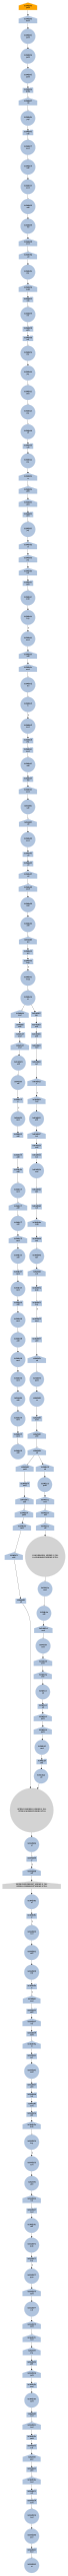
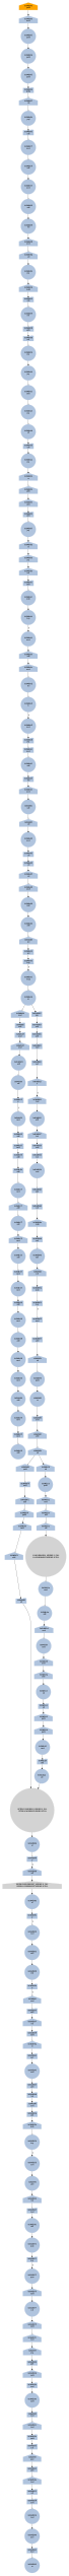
  strict digraph {
    fontname="Liberation Serif"
    node [color=lightsteelblue fillcolor=lightsteelblue fontname="Liberation Serif" shape=circle style=filled]
    edge [arrowhead=dot color="#000000" fontname="Liberation Serif"]
    n1 [label="0x004db080\naddl"]
    n2 [label="0x004db086\nleal"]
    n3 [label="0x004db088\nmovl" shape=house]
    n4 [label="0x004db08a\nxorl" shape=house]
    n5 [label="0x004db107\nmovl" shape=house]
    n6 [label="0x004db109\naddl"]
    n7 [label="0x004db10f\ntestl"]
    n8 [label="0x004db115\nje" shape=folder]
    n9 [label="0x004db0b1\naddb" shape=house]
    n10 [label="0x004db0b3\nsubb" shape=house]
    n11 [label="0x004db0b5\nsubb" shape=folder]
    n12 [label="0x004db0b7\njmp"]
    n13 [label="0x004db0a8\nrolb"]
    n14 [label="0x004db0ab\nxorb" shape=folder]
    n15 [label="0x004db0ad\njmp"]
    n16 [label="0x004db0b0\nnop" shape=house]
    n17 [label="0x004db067\ncall" shape=house]
    n18 [label="0x004db06c\npopl"]
    n19 [label="0x004db06d\nsubl" shape=folder]
    n20 [label="0x004db073\nmovl"]
    n21 [label="0x004db85f\npushl"]
    n22 [label="0x004db860\nret"]
    n23 [label="0x004db865\nmovl" shape=folder]
    n24 [label="0x004db867\naddl" shape=house]
    n25 [label="0x004db852\nstosb" shape=folder]
    n26 [label="0x004db853\nloop" shape=folder]
    n27 [label="0x004db855\nmovl" shape=folder]
    n28 [label="0x004db857\naddl" shape=folder]
    n29 [label="0x004db078\nsubl"]
    n30 [label="0x004db07e\nmovl"]
    n31 [label="0x004db0e3\nmovl" shape=folder]
    n32 [label="0x004db0e5\naddl"]
    n33 [label="0x004db0eb\nleal" shape=folder]
    n34 [label="0x004db0ed\nmovl" shape=house]
    n35 [label="0x004db173\naddl" shape=house]
    n36 [label="0x004db175\naddl"]
    n37 [label="0x004db178\nmovl" shape=house]
    n38 [label="0x004db17a\naddl"]
    n39 [label="0x004db90f\nmovl" shape=folder]
    n40 [label="0x004db913\nmovl" shape=house]
    n41 [label="0x004db91a\npushl" shape=folder]
    n42 [label="0x004db91d\nxorl" shape=folder]
    n43 [label="0x004db0f2\nsubl"]
    n44 [label="0x004db0f8\ncall" shape=house]
    n45 [label="0x004db82f\nmovl" shape=house]
    n46 [label="0x004db831\naddl"]
    n47 [label="0x004db837\nleal" shape=house]
    n48 [label="0x004db839\nmovl" shape=folder]
    n49 [label="0x004db878\npushl" shape=house]
    n50 [label="0x004db87a\nmovl" shape=house]
    n51 [label="0x004db87c\naddl" shape=house]
    n52 [label="0x004db882\ncall" shape=folder]
    n53 [label="0x004db161\naddl" shape=folder]
+   n54 [label="0x004db167\nmovl" shape=folder]
    n55 [label="0x004db169\naddl" shape=folder]
    n56 [label="0x004db16c\naddl" shape=folder]
    n57 [label="0x004db171\nmovl"]
    n58 [label="0x004db065\npushl"]
    n59 [label="0x004db066\npusha" shape=folder]
    n60 [label="0x004db0ba\nclc" shape=house]
    n61 [color=lightgrey fillcolor=lightgrey label="GETPROCADDRESS_KERNEL32_DLL\nGETPROCADDRESS-KERNEL32-DLL"]
    n62 [label="0x004db884\norl"]
    n63 [label="0x004db886\nje" shape=folder]
    n64 [label="0x004db888\ncall" shape=house]
    n65 [label="0x004db907\nleal" shape=house]
    n66 [label="0x004db909\npushl" shape=folder]
    n67 [label="0x004db90a\nret" shape=house]
    n68 [label="0x004db943\nxorb" shape=folder]
    n69 [label="0x004db1a2\nmovl" shape=house]
    n70 [label="0x004db1a4\naddl" shape=house]
    n71 [label="0x004db1aa\ncall" shape=house]
    n72 [color=lightgrey fillcolor=lightgrey label="LOADLIBRARYA_KERNEL32_DLL\nLOADLIBRARYA-KERNEL32-DLL"]
    n73 [label="0x004db86d\nleal" shape=house]
    n74 [label="0x004db86f\npushl" shape=house]
    n75 [label="0x004db19f\nleal" shape=house]
    n76 [label="0x004db870\nmovl" shape=folder]
    n77 [label="0x004db848\nxorl" shape=folder]
    n78 [label="0x004db84a\nlodsb" shape=house]
    n79 [label="0x004db84b\nxorb" shape=folder]
    n80 [label="0x004db84d\nsubb"]
    n81 [label="0x004db092\nlodsb" shape=house]
    n82 [label="0x004db093\nxorb" shape=folder]
    n83 [label="0x004db095\nrorb"]
    n84 [label="0x004db098\naddb" shape=folder]
    n85 [label="0x004db401\nmovl"]
    n86 [label="0x004db15f\nmovl"]
    n87 [label="0x004db940\npopl"]
    n88 [label="0x004db941\nleave" shape=folder]
    n89 [label="0x004db942\nret"]
    n90 [label="0x004db96c\nsubl"]
    n91 [label="0x004db972\nstosb"]
    n92 [label="0x004db973\nloop" shape=folder]
    n93 [label="0x004db975\npopa"]
    n94 [label="0x004db199\naddl"]
    n95 [label="0x004db1a1\npushl"]
    n96 [label="0x004db403\nxorl" shape=folder]
    n97 [label="0x004db945\nmovl"]
    n98 [label="0x004db947\naddl" shape=folder]
    n99 [label="0x004db08c\njmp"]
    n100 [label="0x004db405\nxorl" shape=folder]
    n101 [label="0x004db407\nxorl" shape=house]
    n102 [label="0x004db872\naddl" shape=house]
    n103 [label="0x004db95a\nstosb" shape=house]
    n104 [label="0x004db95b\nloop"]
    n105 [label="0x004db95d\nmovl"]
    n106 [label="0x004db95f\naddl"]
    n107 [label="0x004db17c\nmovl" shape=folder]
    n108 [label="0x004db40b\nmull"]
    n109 [label="0x004db40d\naddl"]
    n110 [label="0x004db40f\nincl" shape=house]
    n111 [label="0x004db410\nincl" shape=folder]
    n112 [label="0x004db976\npushl" shape=house]
    n113 [label="0x004db892\naddl"]
    n114 [label="0x004db898\ntestl"]
    n115 [label="0x004db89e\nje" shape=folder]
    n116 [label="0x004db8ff\nmovl" shape=house]
    n117 [label="0x004db409\nmovb" shape=house]
    n118 [label="0x004db931\nroll" shape=folder]
    n119 [label="0x004db934\nmovl" shape=folder]
    n120 [label="0x004db93b\nmovl"]
    n121 [label="0x004db92a\nmovl" shape=house]
    n122 [color=lightgrey fillcolor=orange label="0x004db060\npushl" shape=house]
    n123 [label="0x004db061\nmovl" shape=house]
    n124 [label="0x004db063\npushl"]
    n125 [label="0x004db064\npushl"]
    n126 [label="0x004db83b\nleal" shape=folder]
    n127 [label="0x004db83d\nmovl"]
    n128 [label="0x004db842\nsubl" shape=folder]
    n129 [label="0x004db09a\nrorb" shape=folder]
    n130 [label="0x004db09d\njmp"]
    n131 [label="0x004db0a0\njmp"]
    n132 [label="0x004db0a3\naddb"]
    n133 [label="0x004db0c8\naddl" shape=house]
    n134 [label="0x004db0ce\nmovl" shape=house]
    n135 [label="0x004db0d2\nincl"]
    n136 [label="0x004db0d3\njs"]
    n137 [label="0x004db901\naddl" shape=folder]
    n138 [label="0x004db2a6\npushl" shape=house]
    n139 [label="0x004db2a7\nmovl"]
    n140 [label="0x004db2a9\naddl" shape=folder]
    n141 [label="0x004db2af\ncall"]
    n142 [label="0x004db2a5\npushl" shape=house]
    n143 [label="0x004db890\nmovl"]
    n144 [label="0x004db1ba\naddl" shape=house]
    n145 [label="0x004db1c0\nleal"]
    n146 [label="0x004db1c2\ncall" shape=folder]
    n147 [label="0x004db17e\nmovl"]
    n148 [label="0x004db0bb\njmp" shape=house]
    n149 [label="0x004db0be\nrorb" shape=house]
    n150 [label="0x004db0c1\naddb" shape=folder]
    n151 [label="0x004db0c4\nloop"]
    n152 [label="0x004db0c6\nmovl"]
    n153 [label="0x004db0d5\nmovl"]
    n154 [label="0x004db0db\njmp" shape=folder]
    n155 [label="0x004db1b4\nmovl" shape=house]
    n156 [label="0x004db1b6\nmovl"]
    n157 [label="0x004db1b8\nmovl" shape=house]
    n158 [label="0x004db88a\norl"]
    n159 [label="0x004db88c\nje" shape=folder]
    n160 [label="0x004db90c\nmovl" shape=folder]
    n161 [label="0x004db90e\npushl"]
    n162 [label="0x004db85d\nleal" shape=house]
    n163 [label="0x004db91f\npopl" shape=house]
    n164 [label="0x004db965\nleal" shape=house]
    n165 [label="0x004db967\nmovl" shape=folder]
    n166 [label="0x004db94f\nmovl" shape=folder]
    n167 [label="0x004db954\nsubl" shape=folder]
    n168 [label="0x004db821\nmovl" shape=folder]
    n169 [label="0x004db823\nxorl" shape=folder]
    n170 [label="0x004db825\nje" shape=house]
    n171 [label="0x004db94d\nleal" shape=folder]
    n172 [label="0x004db411\nloop" shape=folder]
    n173 [label="0x004db413\nxchgl"]
    n174 [label="0x004db414\nret"]
    n175 [label="0x004db0fd\nmovl" shape=house]
    n176 [label="0x004db815\njmp" shape=folder]
    n177 [label="0x004db18f\naddl"]
    n178 [label="0x004db195\nmovl"]
    n179 [label="0x004db197\nmovl" shape=folder]
    n180 [label="0x004db0a5\njmp"]
    n181 [label="0x004db1ac\nmovl"]
    n182 [label="0x004db1ae\naddl"]
    n183 [label="0x004db0ff\naddl" shape=folder]
    n184 [label="0x004db819\nmovl" shape=folder]
    n185 [label="0x004db105\nmovl" shape=folder]
    n186 [label="0x004db81b\naddl" shape=folder]
    n187 [label="0x004db84f\nrolb" shape=house]
    n188 [label="0x004db0c3\nstosb"]
    n189 [color=lightgrey fillcolor=lightgrey label="ISDEBUGGERPRESENT_KERNEL32_DLL\nISDEBUGGERPRESENT-KERNEL32-DLL" shape=house]
    n190 [label="0x004db922\naddl" shape=folder]
    n191 [label="0x004db188\naddl"]
    n192 [label="0x004db18b\nmovl"]
    n193 [label="0x004db18d\nmovl"]
    n194 [label="0x004db977\nxorl"]
    n195 [label="0x004db979\npushl" shape=house]
    n196 [label="0x004db97c\nmovl" shape=house]
    n197 [label="0x004db180\naddl" shape=folder]
    n198 [label="0x004db186\nmovl"]
    n199 [label="0x004db97f\njmp" shape=house]
    n200 [label="0x004db90b\npushl" shape=house]
    n201 [label="0x004db982\naddb" shape=folder]
    n1 -> n2
    n2 -> n3
    n3 -> n4 [arrowhead=odot]
    n4 -> n99 [arrowhead=diamond]
    n5 -> n6
    n6 -> n7 [arrowhead=odot]
    n7 -> n8
    n8 -> n86 [arrowhead=odot label=T]
    n9 -> n10
    n10 -> n11
    n11 -> n12 [arrowhead=odot]
    n12 -> n60 [arrowhead=diamond]
    n13 -> n14 [arrowhead=diamond]
    n14 -> n15
    n15 -> n16
    n16 -> n9 [arrowhead=odot]
    n17 -> n18 [arrowhead=odot]
    n18 -> n19
    n19 -> n20 [arrowhead=odot]
    n20 -> n29 [arrowhead=odot]
    n21 -> n22
    n22 -> n23 [arrowhead=diamond]
    n23 -> n24 [arrowhead=diamond]
    n24 -> n73 [arrowhead=odot]
    n25 -> n26 [arrowhead=odot]
    n26 -> n27 [arrowhead=odot label=F]
    n27 -> n28 [arrowhead=odot]
    n28 -> n162
    n29 -> n30 [arrowhead=diamond]
    n30 -> n1 [arrowhead=odot]
    n31 -> n32 [arrowhead=odot]
    n32 -> n33
    n33 -> n34
    n34 -> n43
    n35 -> n36 [arrowhead=odot]
    n36 -> n37
    n37 -> n38 [arrowhead=diamond]
    n38 -> n107 [arrowhead=odot]
    n39 -> n40 [arrowhead=odot]
    n40 -> n41
    n41 -> n42 [arrowhead=diamond]
    n42 -> n163
    n43 -> n44 [arrowhead=odot]
    n44 -> n85
    n45 -> n46
    n46 -> n47 [arrowhead=diamond]
    n47 -> n48 [arrowhead=diamond]
    n48 -> n126 [arrowhead=odot]
    n49 -> n50
    n50 -> n51 [arrowhead=odot]
    n51 -> n52 [arrowhead=diamond]
    n52 -> n61 [arrowhead=diamond]
+   n53 -> n54 [arrowhead=odot]
+   n54 -> n55 [arrowhead=diamond]
    n55 -> n56 [arrowhead=diamond]
    n56 -> n57 [arrowhead=odot]
    n57 -> n35 [arrowhead=odot]
    n58 -> n59 [arrowhead=diamond]
    n59 -> n17 [arrowhead=odot]
    n60 -> n148 [arrowhead=diamond]
    n61 -> n62 [arrowhead=diamond]
    n62 -> n63 [arrowhead=odot]
    n63 -> n64 [arrowhead=diamond label=F]
    n64 -> n189 [arrowhead=diamond]
    n65 -> n66 [arrowhead=diamond]
    n66 -> n67 [arrowhead=odot]
    n67 -> n68 [arrowhead=diamond]
    n68 -> n97 [arrowhead=diamond]
    n69 -> n70 [arrowhead=odot]
    n70 -> n71 [arrowhead=odot]
    n71 -> n72 [arrowhead=diamond]
    n72 -> n181 [arrowhead=odot]
    n73 -> n74 [arrowhead=odot]
    n73 -> n75 [arrowhead=diamond]
    n74 -> n76 [arrowhead=odot]
    n75 -> n95
    n76 -> n102
    n77 -> n78 [arrowhead=diamond]
    n78 -> n79 [arrowhead=diamond]
    n79 -> n80 [arrowhead=odot]
    n80 -> n187
    n81 -> n82
    n82 -> n83 [arrowhead=odot]
    n83 -> n84 [arrowhead=odot]
    n84 -> n129
    n85 -> n96 [arrowhead=diamond]
    n86 -> n53
    n87 -> n88 [arrowhead=diamond]
    n88 -> n89 [arrowhead=odot]
    n90 -> n91 [arrowhead=diamond]
    n91 -> n92 [arrowhead=diamond]
    n92 -> n93 [arrowhead=diamond label=F]
    n93 -> n112
    n95 -> n69 [arrowhead=diamond]
    n96 -> n100
    n97 -> n98
    n98 -> n171 [arrowhead=diamond]
    n99 -> n81 [arrowhead=diamond]
    n100 -> n101
    n101 -> n117 [arrowhead=odot]
    n102 -> n49 [arrowhead=odot]
    n103 -> n104 [arrowhead=odot]
    n104 -> n105 [arrowhead=diamond label=F]
    n105 -> n106 [arrowhead=diamond]
    n106 -> n164 [arrowhead=diamond]
    n107 -> n147
    n108 -> n109 [arrowhead=diamond]
    n109 -> n110 [arrowhead=odot]
    n110 -> n111 [arrowhead=diamond]
    n111 -> n172
    n112 -> n194
    n113 -> n114
    n114 -> n115
    n115 -> n116 [arrowhead=odot label=T]
    n116 -> n137 [arrowhead=odot]
    n117 -> n108
    n118 -> n119 [arrowhead=odot]
    n119 -> n120 [arrowhead=odot]
    n120 -> n87
    n121 -> n118
    n122 -> n123 [arrowhead=diamond]
    n123 -> n124 [arrowhead=diamond]
    n124 -> n125
    n125 -> n58 [arrowhead=diamond]
    n126 -> n127
    n127 -> n128 [arrowhead=odot]
    n128 -> n77 [arrowhead=odot]
    n129 -> n130 [arrowhead=odot]
    n130 -> n131 [arrowhead=diamond]
    n131 -> n132 [arrowhead=odot]
    n132 -> n180 [arrowhead=odot]
    n133 -> n134 [arrowhead=diamond]
    n134 -> n135 [arrowhead=odot]
    n135 -> n136 [arrowhead=odot]
    n136 -> n153 [arrowhead=diamond label=F]
    n137 -> n65 [arrowhead=diamond]
    n138 -> n139
    n139 -> n140
    n140 -> n141
    n141 -> n61 [arrowhead=diamond]
    n142 -> n138 [arrowhead=diamond]
    n143 -> n113
    n144 -> n145
    n145 -> n146
    n146 -> n142 [arrowhead=diamond]
    n147 -> n197 [arrowhead=diamond]
    n148 -> n149 [arrowhead=diamond]
    n149 -> n150 [arrowhead=diamond]
    n150 -> n188 [arrowhead=odot]
    n151 -> n152 [label=F]
    n152 -> n133
    n153 -> n154 [arrowhead=diamond]
    n154 -> n31 [arrowhead=odot]
    n155 -> n156 [arrowhead=odot]
    n156 -> n157 [arrowhead=diamond]
    n157 -> n144
    n158 -> n159
    n159 -> n143 [arrowhead=odot label=T]
    n160 -> n161
    n161 -> n39
    n162 -> n21 [arrowhead=odot]
    n163 -> n190
    n164 -> n165 [arrowhead=odot]
    n165 -> n90
    n166 -> n167
    n167 -> n103
    n168 -> n169
    n169 -> n170
    n170 -> n45 [arrowhead=diamond label=T]
    n171 -> n166 [arrowhead=diamond]
    n172 -> n173 [label=F]
    n173 -> n174 [arrowhead=odot]
    n174 -> n175 [arrowhead=odot]
    n174 -> n176
    n175 -> n183
    n176 -> n184 [arrowhead=diamond]
    n177 -> n178
    n178 -> n179 [arrowhead=diamond]
    n179 -> n94 [arrowhead=odot]
    n180 -> n13 [arrowhead=odot]
    n181 -> n182 [arrowhead=odot]
    n182 -> n155
    n183 -> n185 [arrowhead=diamond]
    n184 -> n186
    n185 -> n5 [arrowhead=diamond]
    n186 -> n168 [arrowhead=odot]
    n187 -> n25 [arrowhead=diamond]
    n188 -> n151 [arrowhead=diamond]
    n189 -> n158 [arrowhead=diamond]
    n190 -> n121 [arrowhead=odot]
    n191 -> n192
    n192 -> n193 [arrowhead=diamond]
    n193 -> n177 [arrowhead=diamond]
    n194 -> n195
    n195 -> n196 [arrowhead=odot]
    n196 -> n199 [arrowhead=diamond]
    n197 -> n198
    n198 -> n191 [arrowhead=odot]
    n199 -> n201
    n200 -> n160 [arrowhead=diamond]
    n201 -> n200 [arrowhead=diamond]
  }
